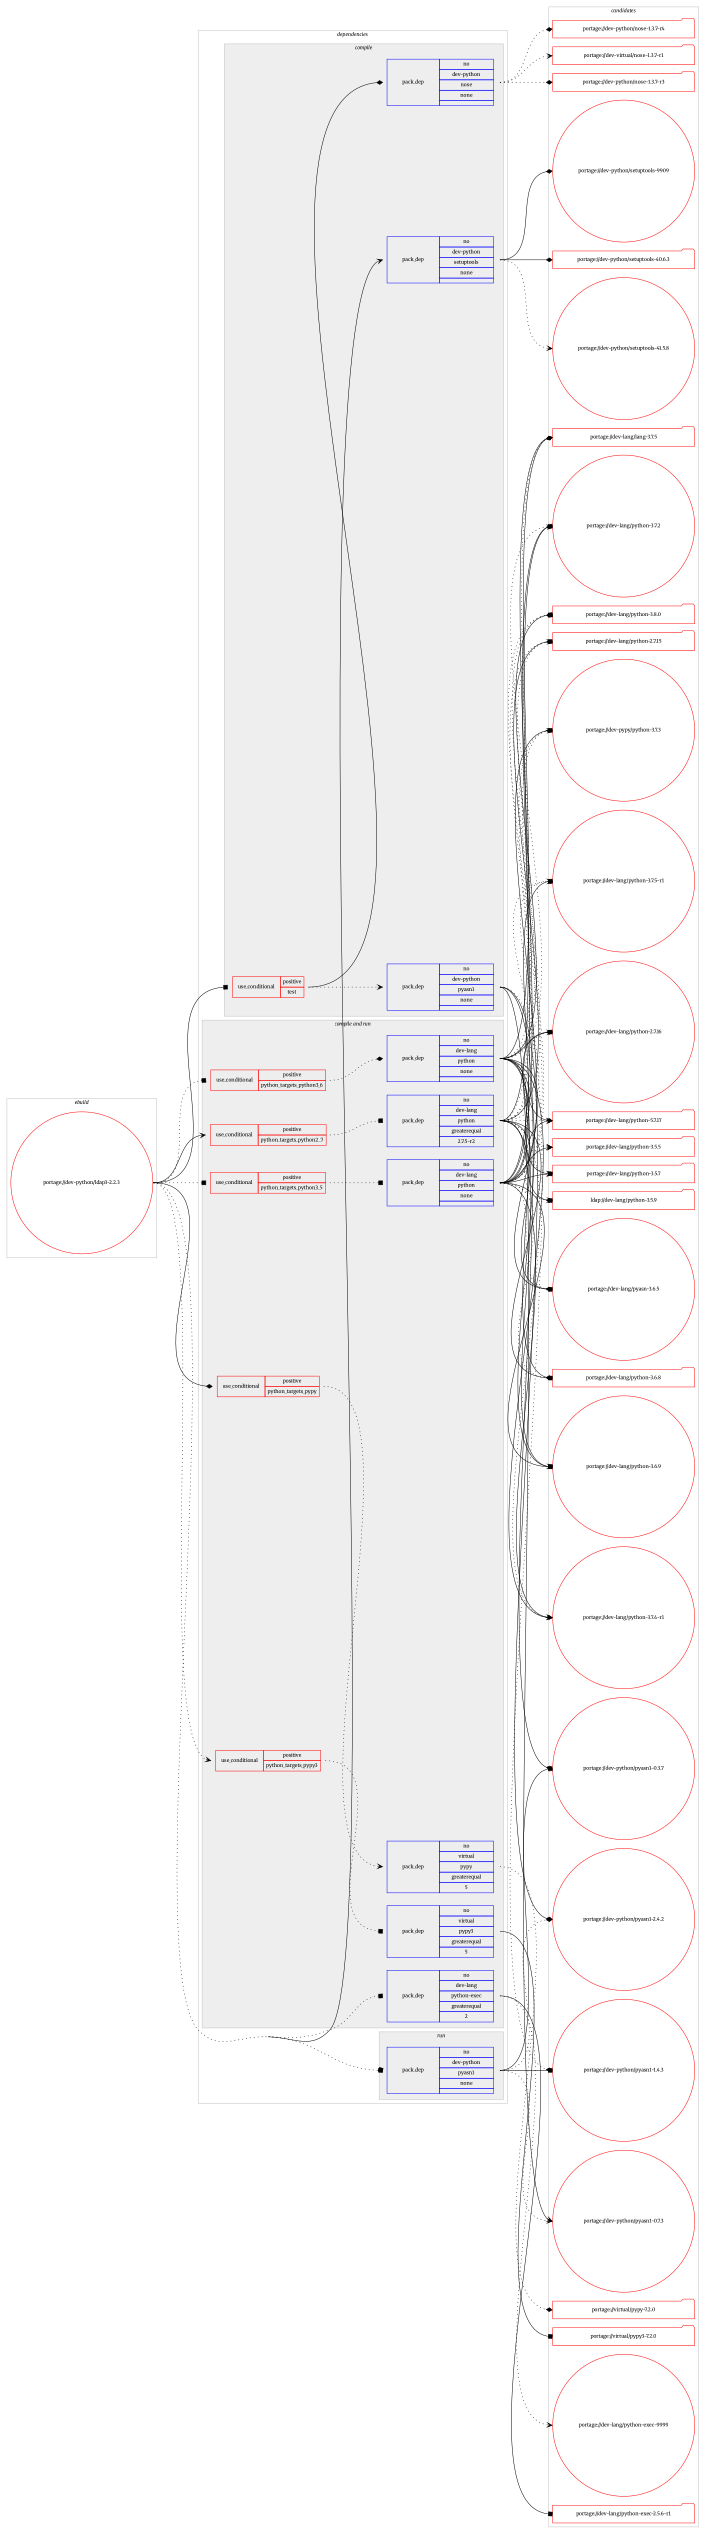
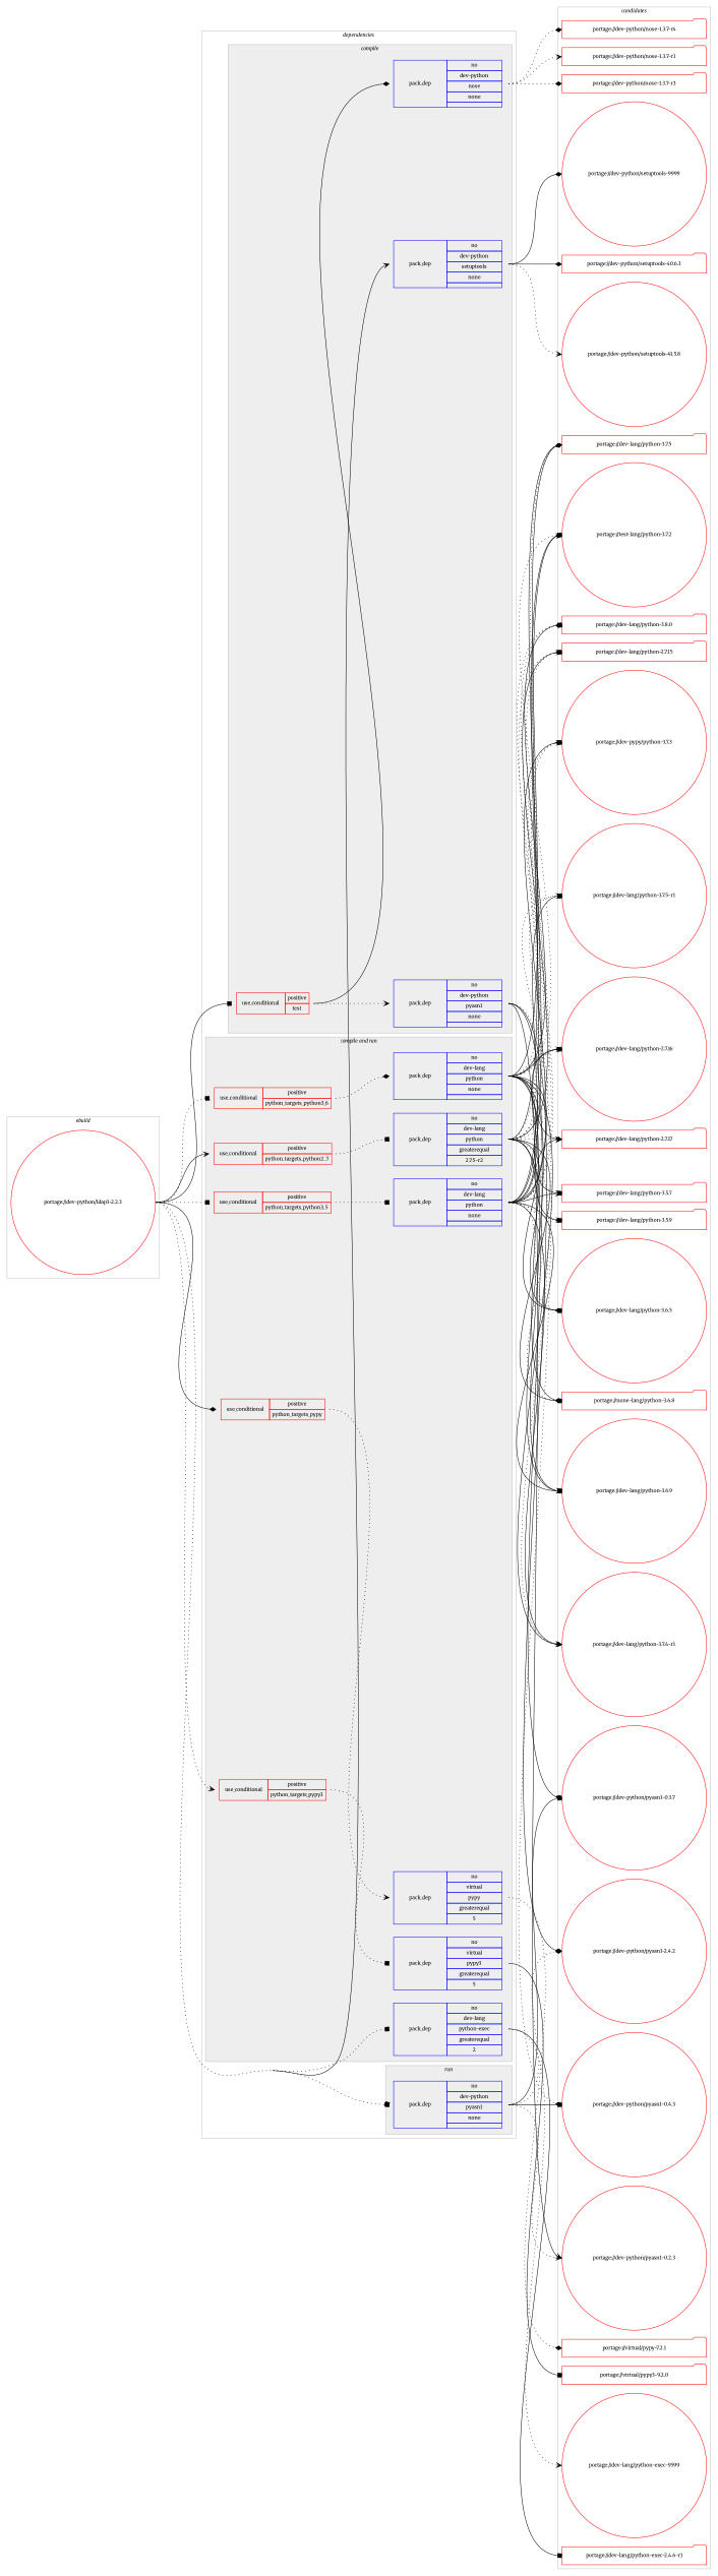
  digraph {
    compound=true
    concentrate=true
    fontname=Merriweather
    fontsize=10
    newrank=true
    rankdir=LR
    ranksep=1.5
    node [color=red fontname=Merriweather fontsize=10 shape=none]
    edge [arrowhead=diamond fontname=Merriweather headport=w style=dotted tailport=e weight=100]
    n1 [label="portage://dev-python/ldap3-2.2.3" shape=circle width=4]
    n2 [color=blue label=<<TABLE BORDER="0" CELLBORDER="1" CELLSPACING="0" CELLPADDING="4" WIDTH="220"><TR><TD ROWSPAN="6" CELLPADDING="30">pack_dep</TD></TR><TR><TD WIDTH="110">no</TD></TR><TR><TD>dev-python</TD></TR><TR><TD>nose</TD></TR><TR><TD>none</TD></TR><TR><TD></TD></TR></TABLE>>]
    n3 [color=blue label=<<TABLE BORDER="0" CELLBORDER="1" CELLSPACING="0" CELLPADDING="4" WIDTH="220"><TR><TD ROWSPAN="6" CELLPADDING="30">pack_dep</TD></TR><TR><TD WIDTH="110">no</TD></TR><TR><TD>dev-python</TD></TR><TR><TD>pyasn1</TD></TR><TR><TD>none</TD></TR><TR><TD></TD></TR></TABLE>>]
    n4 [label=<<TABLE BORDER="0" CELLBORDER="1" CELLSPACING="0" CELLPADDING="4"><TR><TD ROWSPAN="3" CELLPADDING="10">use_conditional</TD></TR><TR><TD>positive</TD></TR><TR><TD>test</TD></TR></TABLE>>]
    n5 [color=blue label=<<TABLE BORDER="0" CELLBORDER="1" CELLSPACING="0" CELLPADDING="4" WIDTH="220"><TR><TD ROWSPAN="6" CELLPADDING="30">pack_dep</TD></TR><TR><TD WIDTH="110">no</TD></TR><TR><TD>dev-python</TD></TR><TR><TD>setuptools</TD></TR><TR><TD>none</TD></TR><TR><TD></TD></TR></TABLE>>]
    n6 [color=blue label=<<TABLE BORDER="0" CELLBORDER="1" CELLSPACING="0" CELLPADDING="4" WIDTH="220"><TR><TD ROWSPAN="6" CELLPADDING="30">pack_dep</TD></TR><TR><TD WIDTH="110">no</TD></TR><TR><TD>virtual</TD></TR><TR><TD>pypy</TD></TR><TR><TD>greaterequal</TD></TR><TR><TD>5</TD></TR></TABLE>>]
    n7 [label=<<TABLE BORDER="0" CELLBORDER="1" CELLSPACING="0" CELLPADDING="4"><TR><TD ROWSPAN="3" CELLPADDING="10">use_conditional</TD></TR><TR><TD>positive</TD></TR><TR><TD>python_targets_pypy</TD></TR></TABLE>>]
    n8 [color=blue label=<<TABLE BORDER="0" CELLBORDER="1" CELLSPACING="0" CELLPADDING="4" WIDTH="220"><TR><TD ROWSPAN="6" CELLPADDING="30">pack_dep</TD></TR><TR><TD WIDTH="110">no</TD></TR><TR><TD>virtual</TD></TR><TR><TD>pypy3</TD></TR><TR><TD>greaterequal</TD></TR><TR><TD>5</TD></TR></TABLE>>]
    n9 [label=<<TABLE BORDER="0" CELLBORDER="1" CELLSPACING="0" CELLPADDING="4"><TR><TD ROWSPAN="3" CELLPADDING="10">use_conditional</TD></TR><TR><TD>positive</TD></TR><TR><TD>python_targets_pypy3</TD></TR></TABLE>>]
    n10 [color=blue label=<<TABLE BORDER="0" CELLBORDER="1" CELLSPACING="0" CELLPADDING="4" WIDTH="220"><TR><TD ROWSPAN="6" CELLPADDING="30">pack_dep</TD></TR><TR><TD WIDTH="110">no</TD></TR><TR><TD>dev-lang</TD></TR><TR><TD>python</TD></TR><TR><TD>greaterequal</TD></TR><TR><TD>2.7.5-r2</TD></TR></TABLE>>]
    n11 [label=<<TABLE BORDER="0" CELLBORDER="1" CELLSPACING="0" CELLPADDING="4"><TR><TD ROWSPAN="3" CELLPADDING="10">use_conditional</TD></TR><TR><TD>positive</TD></TR><TR><TD>python_targets_python2_7</TD></TR></TABLE>>]
    n12 [color=blue label=<<TABLE BORDER="0" CELLBORDER="1" CELLSPACING="0" CELLPADDING="4" WIDTH="220"><TR><TD ROWSPAN="6" CELLPADDING="30">pack_dep</TD></TR><TR><TD WIDTH="110">no</TD></TR><TR><TD>dev-lang</TD></TR><TR><TD>python</TD></TR><TR><TD>none</TD></TR><TR><TD></TD></TR></TABLE>>]
    n13 [label=<<TABLE BORDER="0" CELLBORDER="1" CELLSPACING="0" CELLPADDING="4"><TR><TD ROWSPAN="3" CELLPADDING="10">use_conditional</TD></TR><TR><TD>positive</TD></TR><TR><TD>python_targets_python3_5</TD></TR></TABLE>>]
    n14 [color=blue label=<<TABLE BORDER="0" CELLBORDER="1" CELLSPACING="0" CELLPADDING="4" WIDTH="220"><TR><TD ROWSPAN="6" CELLPADDING="30">pack_dep</TD></TR><TR><TD WIDTH="110">no</TD></TR><TR><TD>dev-lang</TD></TR><TR><TD>python</TD></TR><TR><TD>none</TD></TR><TR><TD></TD></TR></TABLE>>]
    n15 [label=<<TABLE BORDER="0" CELLBORDER="1" CELLSPACING="0" CELLPADDING="4"><TR><TD ROWSPAN="3" CELLPADDING="10">use_conditional</TD></TR><TR><TD>positive</TD></TR><TR><TD>python_targets_python3_6</TD></TR></TABLE>>]
    n16 [color=blue label=<<TABLE BORDER="0" CELLBORDER="1" CELLSPACING="0" CELLPADDING="4" WIDTH="220"><TR><TD ROWSPAN="6" CELLPADDING="30">pack_dep</TD></TR><TR><TD WIDTH="110">no</TD></TR><TR><TD>dev-lang</TD></TR><TR><TD>python-exec</TD></TR><TR><TD>greaterequal</TD></TR><TR><TD>2</TD></TR></TABLE>>]
    n17 [color=blue label=<<TABLE BORDER="0" CELLBORDER="1" CELLSPACING="0" CELLPADDING="4" WIDTH="220"><TR><TD ROWSPAN="6" CELLPADDING="30">pack_dep</TD></TR><TR><TD WIDTH="110">no</TD></TR><TR><TD>dev-python</TD></TR><TR><TD>pyasn1</TD></TR><TR><TD>none</TD></TR><TR><TD></TD></TR></TABLE>>]
-   n18 [label="portage://dev-virtual/nose-1.3.7-r1" shape=folder width=4]
+   n18 [label="portage://dev-python/nose-1.3.7-r1" shape=folder width=4]
    n19 [label="portage://dev-python/nose-1.3.7-r3" shape=folder width=4]
    n20 [label="portage://dev-python/nose-1.3.7-r4" shape=folder width=4]
-   n21 [label="portage://dev-python/pyasn1-0.7.3" shape=circle width=4]
+   n21 [label="portage://dev-python/pyasn1-0.2.3" shape=circle width=4]
    n22 [label="portage://dev-python/pyasn1-0.3.7" shape=circle width=4]
    n23 [label="portage://dev-python/pyasn1-2.4.2" shape=circle width=4]
-   n24 [label="portage://dev-python/pyasn1-1.4.3" shape=circle width=4]
+   n24 [label="portage://dev-python/pyasn1-0.4.3" shape=circle width=4]
    n25 [label="portage://dev-python/setuptools-40.6.3" shape=folder width=4]
    n26 [label="portage://dev-python/setuptools-41.5.8" shape=circle width=4]
-   n27 [label="portage://dev-python/setuptools-9909" shape=circle width=4]
-   n28 [label="portage://virtual/pypy-7.2.0" shape=folder width=4]
-   n29 [label="portage://virtual/pypy3-7.2.0" shape=folder width=4]
+   n27 [label="portage://dev-python/setuptools-9999" shape=circle width=4]
+   n28 [label="portage://virtual/pypy-7.2.1" shape=folder width=4]
+   n29 [label="portage://virtual/pypy3-9.2.0" shape=folder width=4]
    n30 [label="portage://dev-lang/python-2.7.15" shape=folder width=4]
    n31 [label="portage://dev-lang/python-2.7.16" shape=circle width=4]
-   n32 [label="portage://dev-lang/python-5.7.17" shape=folder width=4]
-   n33 [label="portage://dev-lang/python-3.5.5" shape=folder width=4]
+   n32 [label="portage://dev-lang/python-2.7.17" shape=folder width=4]
    n34 [label="portage://dev-lang/python-3.5.7" shape=folder width=4]
-   n35 [label="ldap://dev-lang/python-3.5.9" shape=folder width=4]
-   n36 [label="portage://dev-lang/pyasn-3.6.5" shape=circle width=4]
-   n37 [label="portage://dev-lang/python-3.6.8" shape=folder width=4]
+   n35 [label="portage://dev-lang/python-3.5.9" shape=folder width=4]
+   n36 [label="portage://dev-lang/python-3.6.5" shape=circle width=4]
+   n37 [label="portage://none-lang/python-3.6.8" shape=folder width=4]
    n38 [label="portage://dev-lang/python-3.6.9" shape=circle width=4]
-   n39 [label="portage://dev-lang/python-3.7.2" shape=circle width=4]
+   n39 [label="portage://test-lang/python-3.7.2" shape=circle width=4]
    n40 [label="portage://dev-pypy/python-3.7.3" shape=circle width=4]
    n41 [label="portage://dev-lang/python-3.7.4-r1" shape=circle width=4]
-   n42 [label="portage://dev-lang/lang-3.7.5" shape=folder width=4]
+   n42 [label="portage://dev-lang/python-3.7.5" shape=folder width=4]
    n43 [label="portage://dev-lang/python-3.7.5-r1" shape=circle width=4]
    n44 [label="portage://dev-lang/python-3.8.0" shape=folder width=4]
-   n45 [label="portage://dev-lang/python-exec-2.5.6-r1" shape=folder width=4]
-   n46 [label="portage://dev-lang/python-exec-9999" shape=circle width=4]
+   n45 [label="portage://dev-lang/python-exec-2.4.6-r1" shape=folder width=4]
+   n46 [label="portage://dev-lang/python-exec-9599" shape=circle width=4]
    subgraph cluster_1 {
      color=gray
      label=<<i>ebuild</i>>
      rank=same
      n1
    }
    subgraph cluster_2 {
      color=gray
      label=<<i>dependencies</i>>
      subgraph cluster_3 {
        color=gray
        fillcolor="#eeeeee"
        label=<<i>compile</i>>
        style=filled
        subgraph sub_4 {
          color=gray
          fillcolor="#eeeeee"
          label=<<i>compile</i>>
          style=filled
          n4
          subgraph sub_5 {
            color=gray
            fillcolor="#eeeeee"
            label=<<i>compile</i>>
            style=filled
            n2
          }
          subgraph sub_6 {
            color=gray
            fillcolor="#eeeeee"
            label=<<i>compile</i>>
            style=filled
            n3
          }
        }
        subgraph sub_7 {
          color=gray
          fillcolor="#eeeeee"
          label=<<i>compile</i>>
          style=filled
          n5
        }
      }
      subgraph cluster_8 {
        color=gray
        fillcolor="#eeeeee"
        label=<<i>compile and run</i>>
        style=filled
        subgraph sub_9 {
          color=gray
          fillcolor="#eeeeee"
          label=<<i>compile and run</i>>
          style=filled
          n7
          subgraph sub_10 {
            color=gray
            fillcolor="#eeeeee"
            label=<<i>compile and run</i>>
            style=filled
            n6
          }
        }
        subgraph sub_11 {
          color=gray
          fillcolor="#eeeeee"
          label=<<i>compile and run</i>>
          style=filled
          n9
          subgraph sub_12 {
            color=gray
            fillcolor="#eeeeee"
            label=<<i>compile and run</i>>
            style=filled
            n8
          }
        }
        subgraph sub_13 {
          color=gray
          fillcolor="#eeeeee"
          label=<<i>compile and run</i>>
          style=filled
          n11
          subgraph sub_14 {
            color=gray
            fillcolor="#eeeeee"
            label=<<i>compile and run</i>>
            style=filled
            n10
          }
        }
        subgraph sub_15 {
          color=gray
          fillcolor="#eeeeee"
          label=<<i>compile and run</i>>
          style=filled
          n13
          subgraph sub_16 {
            color=gray
            fillcolor="#eeeeee"
            label=<<i>compile and run</i>>
            style=filled
            n12
          }
        }
        subgraph sub_17 {
          color=gray
          fillcolor="#eeeeee"
          label=<<i>compile and run</i>>
          style=filled
          n15
          subgraph sub_18 {
            color=gray
            fillcolor="#eeeeee"
            label=<<i>compile and run</i>>
            style=filled
            n14
          }
        }
        subgraph sub_19 {
          color=gray
          fillcolor="#eeeeee"
          label=<<i>compile and run</i>>
          style=filled
          n16
        }
      }
      subgraph cluster_20 {
        color=gray
        fillcolor="#eeeeee"
        label=<<i>run</i>>
        style=filled
        subgraph sub_21 {
          color=gray
          fillcolor="#eeeeee"
          label=<<i>run</i>>
          style=filled
          n17
        }
      }
    }
    subgraph cluster_22 {
      color=gray
      label=<<i>candidates</i>>
      rank=same
      subgraph sub_23 {
        color=black
        label=<<i>candidates</i>>
        nodesep=1
        rank=same
        n18
        n19
        n20
      }
      subgraph sub_24 {
        color=black
        label=<<i>candidates</i>>
        nodesep=1
        rank=same
        n21
        n22
        n23
        n24
      }
      subgraph sub_25 {
        color=black
        label=<<i>candidates</i>>
        nodesep=1
        rank=same
        n25
        n26
        n27
      }
      subgraph sub_26 {
        color=black
        label=<<i>candidates</i>>
        nodesep=1
        rank=same
        n28
      }
      subgraph sub_27 {
        color=black
        label=<<i>candidates</i>>
        nodesep=1
        rank=same
        n29
      }
      subgraph sub_28 {
        color=black
        label=<<i>candidates</i>>
        nodesep=1
        rank=same
        n30
        n31
        n32
-       n33
        n34
        n35
        n36
        n37
        n38
        n39
        n40
        n41
        n42
        n43
        n44
      }
      subgraph sub_29 {
        color=black
        label=<<i>candidates</i>>
        nodesep=1
        rank=same
        n30
        n31
        n32
-       n33
        n34
        n35
        n36
        n37
        n38
        n39
        n40
        n41
        n42
        n43
        n44
      }
      subgraph sub_30 {
        color=black
        label=<<i>candidates</i>>
        nodesep=1
        rank=same
        n30
        n31
        n32
-       n33
        n34
        n35
        n36
        n37
        n38
        n39
        n40
        n41
        n42
        n43
        n44
      }
      subgraph sub_31 {
        color=black
        label=<<i>candidates</i>>
        nodesep=1
        rank=same
        n45
        n46
      }
      subgraph sub_32 {
        color=black
        label=<<i>candidates</i>>
        nodesep=1
        rank=same
        n21
        n22
        n23
        n24
      }
    }
    n1 -> n4 [arrowhead=box style=solid weight=20]
    n1 -> n5 [arrowhead=vee style=solid weight=20]
    n1 -> n7 [style=solid weight=20]
    n1 -> n9 [arrowhead=vee weight=20]
    n1 -> n11 [arrowhead=vee style=solid weight=20]
    n1 -> n13 [arrowhead=box weight=20]
    n1 -> n15 [arrowhead=box weight=20]
    n1 -> n16 [arrowhead=box weight=20]
    n1 -> n17 [arrowhead=box weight=20]
    n2 -> n18 [arrowhead=vee]
    n2 -> n19
    n2 -> n20
    n3 -> n21 [arrowhead=vee style=solid]
    n3 -> n22 [style=solid]
    n3 -> n23 [style=solid]
    n3 -> n24
    n4 -> n2 [style=solid weight=20]
    n4 -> n3 [arrowhead=vee weight=20]
    n5 -> n25 [style=solid]
    n5 -> n26 [arrowhead=vee]
    n5 -> n27 [style=solid]
    n6 -> n28
    n7 -> n6 [arrowhead=vee weight=20]
    n8 -> n29 [arrowhead=box style=solid]
    n9 -> n8 [arrowhead=box weight=20]
    n10 -> n30 [style=solid]
    n10 -> n31 [arrowhead=vee]
    n10 -> n32 [arrowhead=vee]
-   n10 -> n33 [arrowhead=vee]
    n10 -> n34 [arrowhead=box]
    n10 -> n35 [arrowhead=vee style=solid]
    n10 -> n36 [style=solid]
    n10 -> n37 [style=solid]
    n10 -> n38 [arrowhead=vee style=solid]
    n10 -> n39 [style=solid]
    n10 -> n40
    n10 -> n41 [arrowhead=vee]
    n10 -> n42
    n10 -> n43 [arrowhead=box]
    n10 -> n44 [arrowhead=box]
    n11 -> n10 [arrowhead=box weight=20]
    n12 -> n30 [arrowhead=vee]
    n12 -> n31 [style=solid]
    n12 -> n32 [arrowhead=vee style=solid]
-   n12 -> n33 [arrowhead=vee style=solid]
    n12 -> n34 [arrowhead=vee style=solid]
    n12 -> n35 [arrowhead=box]
    n12 -> n36
    n12 -> n37 [arrowhead=box]
    n12 -> n38 [arrowhead=box style=solid]
    n12 -> n39 [arrowhead=vee style=solid]
    n12 -> n40 [arrowhead=box style=solid]
    n12 -> n41 [arrowhead=vee style=solid]
    n12 -> n42 [style=solid]
    n12 -> n43 [arrowhead=box style=solid]
    n12 -> n44 [arrowhead=box]
    n13 -> n12 [arrowhead=box weight=20]
    n14 -> n30 [arrowhead=box]
    n14 -> n31 [arrowhead=box style=solid]
    n14 -> n32 [style=solid]
-   n14 -> n33 [arrowhead=vee]
    n14 -> n34 [arrowhead=vee style=solid]
    n14 -> n35
    n14 -> n36 [arrowhead=box style=solid]
    n14 -> n37 [style=solid]
    n14 -> n38 [arrowhead=box style=solid]
    n14 -> n39 [arrowhead=box]
    n14 -> n40 [arrowhead=vee]
    n14 -> n41 [style=solid]
    n14 -> n42 [style=solid]
    n14 -> n43 [arrowhead=vee]
    n14 -> n44 [style=solid]
    n15 -> n14 [weight=20]
    n16 -> n45 [arrowhead=box style=solid]
    n16 -> n46 [arrowhead=vee]
    n17 -> n21 [arrowhead=vee]
    n17 -> n22 [arrowhead=box style=solid]
    n17 -> n23
    n17 -> n24 [arrowhead=box style=solid]
  }
